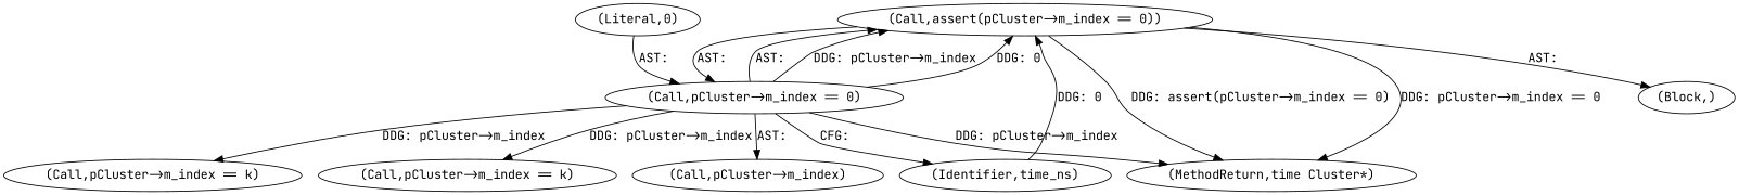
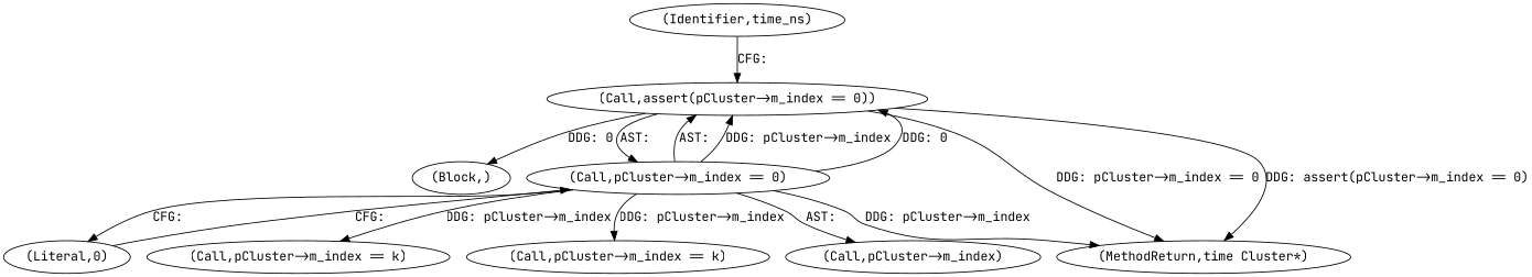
  digraph {
    fontname="JetBrains Mono"
    node [fontname="JetBrains Mono"]
    edge [fontname="JetBrains Mono"]
    n1 [label="(Call,assert(pCluster->m_index == 0))"]
    n2 [label="(Call,pCluster->m_index == 0)"]
    n3 [label="(Block,)"]
    n4 [label="(MethodReturn,time Cluster*)"]
    n5 [label="(Literal,0)"]
    n6 [label="(Call,pCluster->m_index == k)"]
    n7 [label="(Call,pCluster->m_index == k)"]
    n8 [label="(Call,pCluster->m_index)"]
    n9 [label="(Identifier,time_ns)"]
    n1 -> n2 [label="AST: "]
-   n1 -> n3 [label="AST: "]
+   n1 -> n3 [label="DDG: 0"]
    n1 -> n4 [label="DDG: pCluster->m_index == 0"]
    n1 -> n4 [label="DDG: assert(pCluster->m_index == 0)"]
    n2 -> n1 [label="AST: "]
    n2 -> n1 [label="DDG: pCluster->m_index"]
    n2 -> n1 [label="DDG: 0"]
    n2 -> n4 [label="DDG: pCluster->m_index"]
-   n2 -> n9 [label="CFG: "]
+   n2 -> n5 [label="CFG: "]
    n2 -> n6 [label="DDG: pCluster->m_index"]
    n2 -> n7 [label="DDG: pCluster->m_index"]
    n2 -> n8 [label="AST: "]
-   n5 -> n2 [label="AST: "]
-   n9 -> n1 [label="DDG: 0"]
+   n5 -> n2 [label="CFG: "]
+   n9 -> n1 [label="CFG: "]
  }
